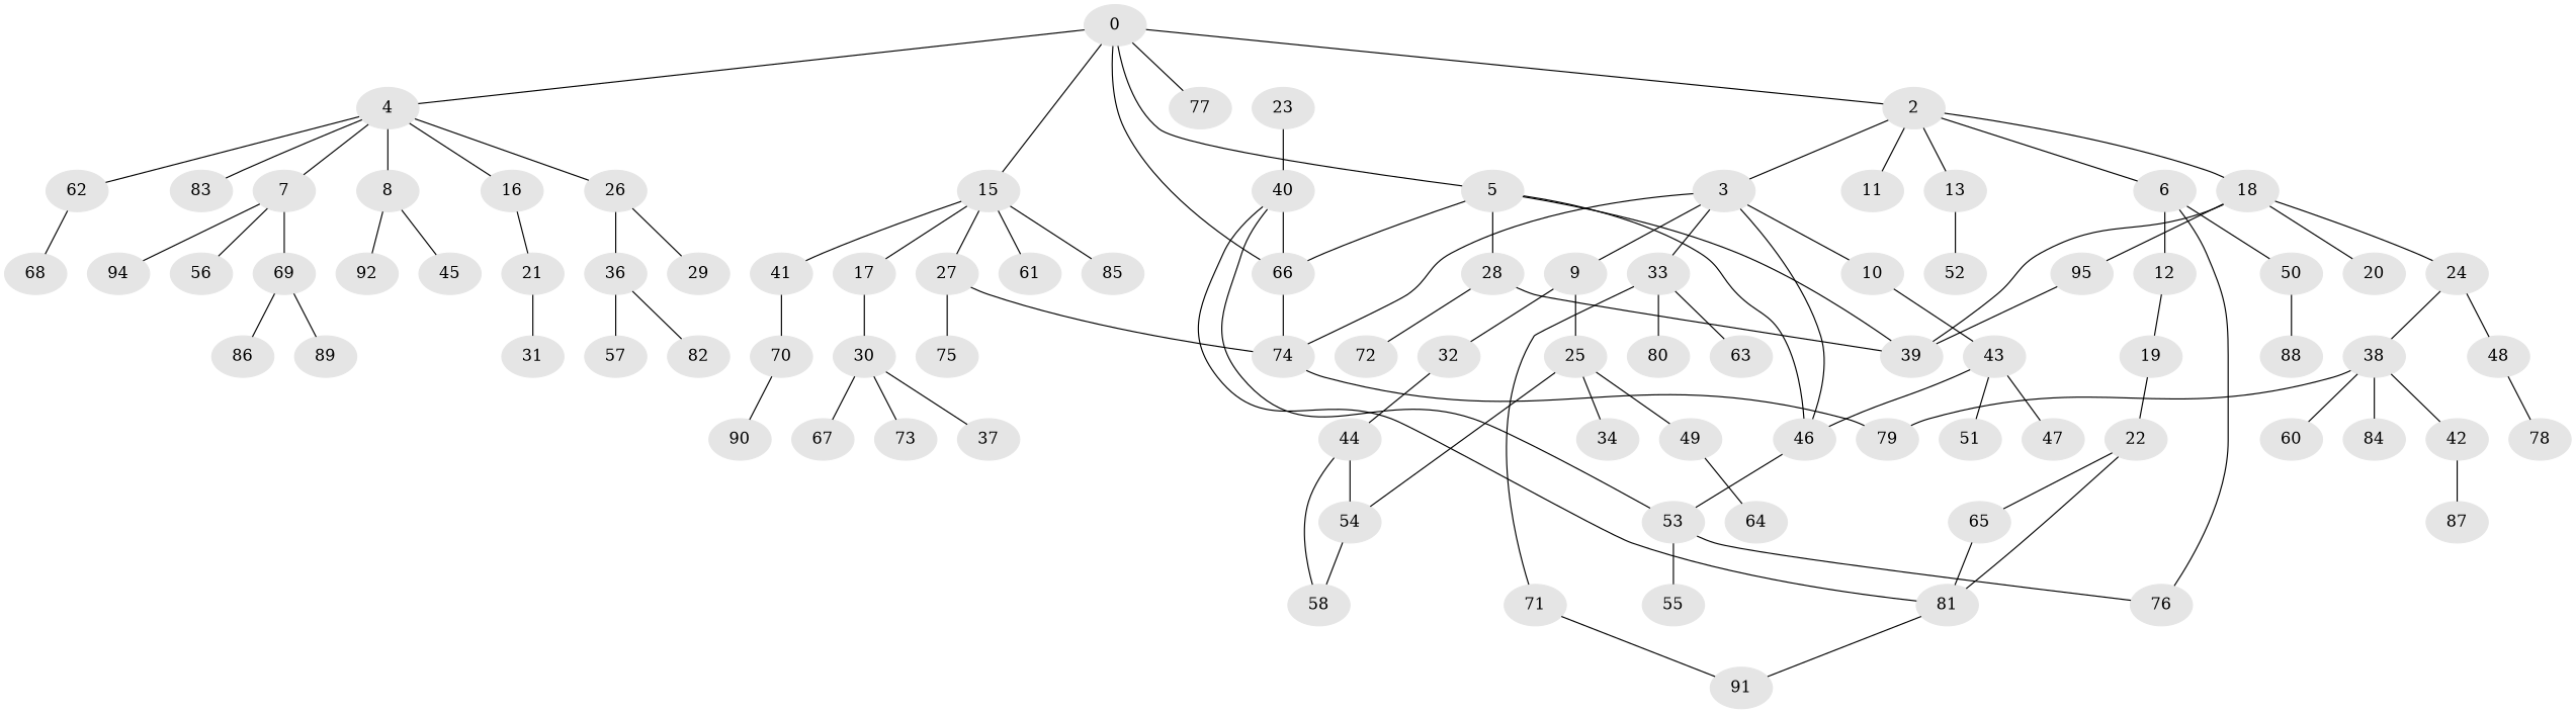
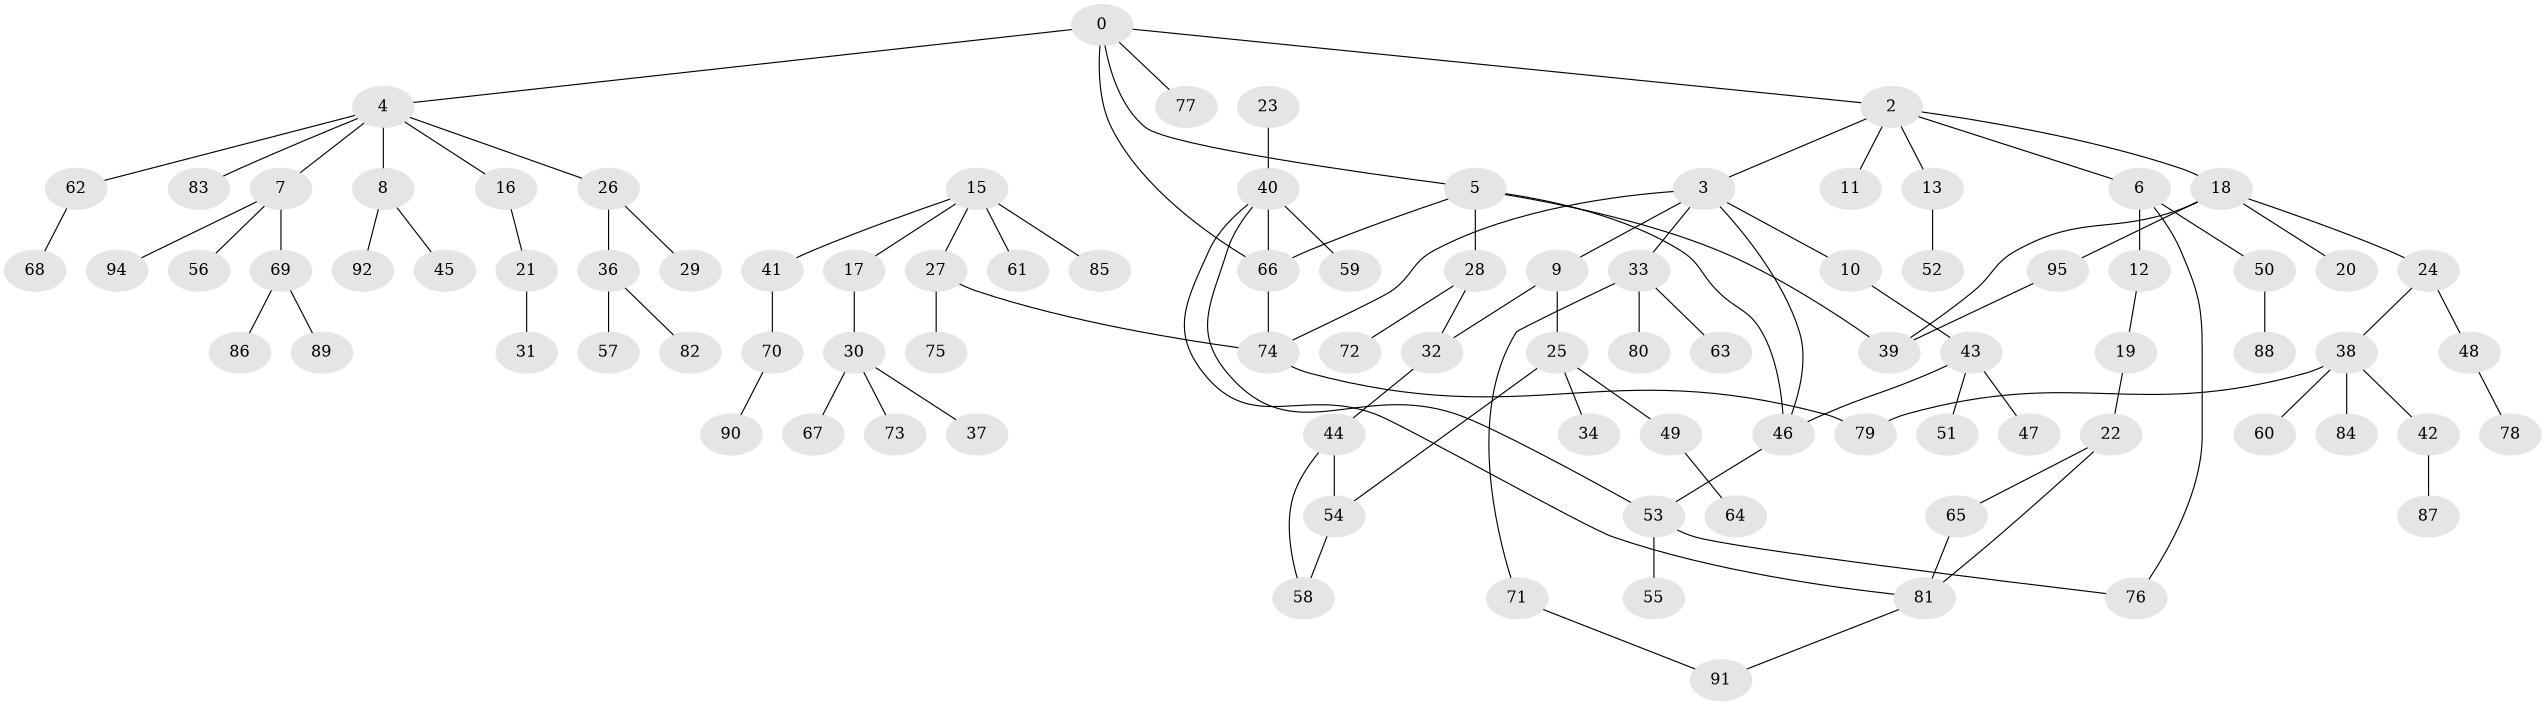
  graph {
    fontname="DejaVu Serif"
    node [color=gray90 fontname="DejaVu Serif" style=filled]
    edge [fontname="DejaVu Serif"]
    n1 [label=0]
    2
    4
    5
    15
    66
    77
    3
    6
    11
    13
    18
    7
    8
    16
    26
    62
    83
    46
    28
    39
    17
    27
    41
    61
    85
    74
    9
    10
    33
    12
    50
    76
    52
    20
    24
    n37 [label=95]
    25
    32
    43
    63
    71
    80
    53
    79
    n46 [label=94]
    56
    69
    45
    92
    21
    29
    36
    68
    72
    19
    88
    86
    89
    34
    49
    54
    44
    47
    51
    22
    23
    40
    30
    75
    70
    31
    37
    67
    73
    38
    48
    65
    81
+   59
    42
    60
    84
    78
    64
    58
    57
    82
    91
    87
    55
    90
    n1 -- 2
    n1 -- 4
    n1 -- 5
-   n1 -- 15
    n1 -- 66
    n1 -- 77
    2 -- 3
    2 -- 6
    2 -- 11
    2 -- 13
    2 -- 18
    4 -- 7
    4 -- 8
    4 -- 16
    4 -- 26
    4 -- 62
    4 -- 83
    5 -- 66
    5 -- 46
    5 -- 28
    5 -- 39
    15 -- 17
    15 -- 27
    15 -- 41
    15 -- 61
    15 -- 85
    66 -- 74
    3 -- 46
    3 -- 74
    3 -- 9
    3 -- 10
    3 -- 33
    6 -- 12
    6 -- 50
    6 -- 76
    13 -- 52
    18 -- 39
    18 -- 20
    18 -- 24
    18 -- n37
    7 -- n46
    7 -- 56
    7 -- 69
    8 -- 45
    8 -- 92
    16 -- 21
    26 -- 29
    26 -- 36
    62 -- 68
    46 -- 53
-   28 -- 39
+   28 -- 32
    28 -- 72
    17 -- 30
    27 -- 74
    27 -- 75
    41 -- 70
    74 -- 79
    9 -- 25
    9 -- 32
    10 -- 43
    33 -- 63
    33 -- 71
    33 -- 80
    12 -- 19
    50 -- 88
    24 -- 38
    24 -- 48
    n37 -- 39
    25 -- 34
    25 -- 49
    25 -- 54
    32 -- 44
    43 -- 46
    43 -- 47
    43 -- 51
    71 -- 91
    53 -- 76
    53 -- 55
    69 -- 86
    69 -- 89
    21 -- 31
    36 -- 57
    36 -- 82
    19 -- 22
    49 -- 64
    54 -- 58
    44 -- 54
    44 -- 58
    22 -- 65
    22 -- 81
    23 -- 40
    40 -- 66
    40 -- 53
    40 -- 81
+   40 -- 59
    30 -- 37
    30 -- 67
    30 -- 73
    70 -- 90
    38 -- 79
    38 -- 42
    38 -- 60
    38 -- 84
    48 -- 78
    65 -- 81
    81 -- 91
    42 -- 87
  }
